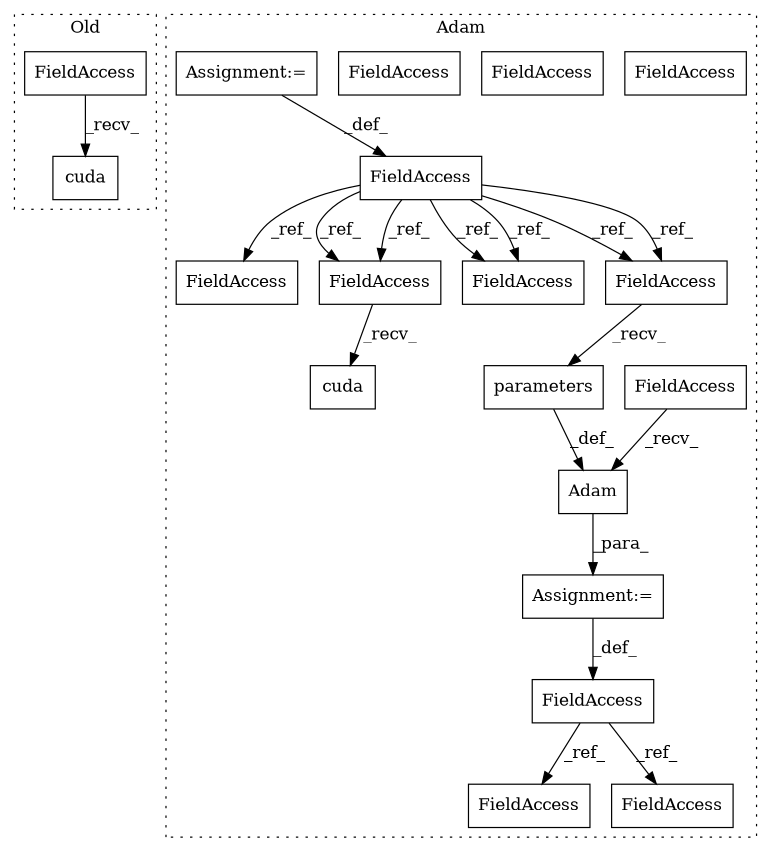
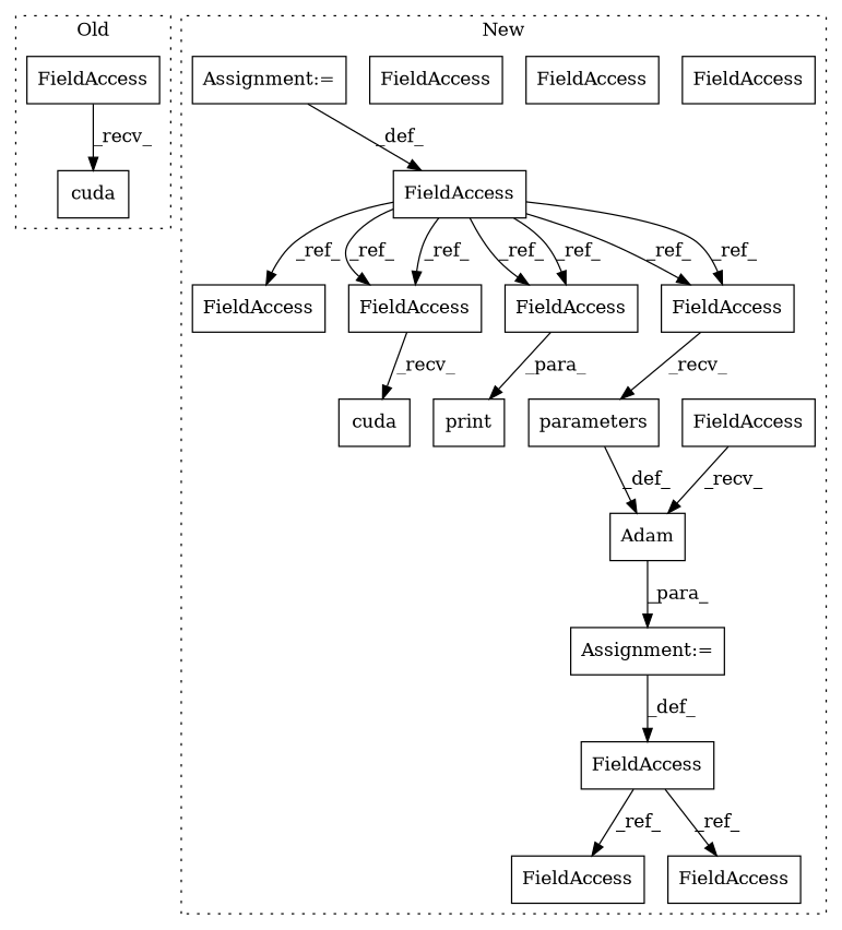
  digraph {
    node [a=22 l=7 s=2822 shape=box]
    n1 [a=32 l=6 label=cuda s=2329]
    n2 [l=3 label=FieldAccess s=2325]
    n3 [a=32 l="5,1" label=Adam s="2817,2863"]
    n4 [label=FieldAccess s=2797]
    n5 [l=11 label=FieldAccess s=2805]
    n6 [a=7 l=1 label="Assignment:=" s=2804]
    n7 [a=32 l=12 label=parameters s=2830]
    n8 [label=FieldAccess s=2344]
    n9 [a=32 l=6 label=cuda s=2470]
+   n10 [a=32 l="6,1" label=print s="2514,2527"]
    n11 [label=FieldAccess]
    n12 [label=FieldAccess s=4720]
    n13 [label=FieldAccess s=2462]
    n14 [label=FieldAccess s=4986]
    n15 [label=FieldAccess s=4802]
    n16 [label=FieldAccess s=2520]
    n17 [a=7 l=1 label="Assignment:=" s=2351]
    n18 [label=FieldAccess s=2462]
    n19 [label=FieldAccess s=2520]
    n20 [label=FieldAccess]
    subgraph cluster_1 {
      label=Old
      style=dotted
      n1
      n2
    }
    subgraph cluster_2 {
-     label=Adam
+     label=New
      style=dotted
      n3
      n4
      n5
      n6
      n7
      n8
      n9
+     n10
      n11
      n12
      n13
      n14
      n15
      n16
      n17
      n18
      n19
      n20
    }
    n2 -> n1 [label=_recv_]
    n3 -> n6 [label=_para_]
    n4 -> n14 [label=_ref_]
    n4 -> n15 [label=_ref_]
    n5 -> n3 [label=_recv_]
    n6 -> n4 [label=_def_]
    n7 -> n3 [label=_def_]
    n8 -> n12 [label=_ref_]
    n8 -> n18 [label=_ref_]
    n8 -> n18 [label=_ref_]
    n8 -> n19 [label=_ref_]
    n8 -> n19 [label=_ref_]
    n8 -> n20 [label=_ref_]
    n8 -> n20 [label=_ref_]
    n17 -> n8 [label=_def_]
    n18 -> n9 [label=_recv_]
+   n19 -> n10 [label=_para_]
    n20 -> n7 [label=_recv_]
  }
